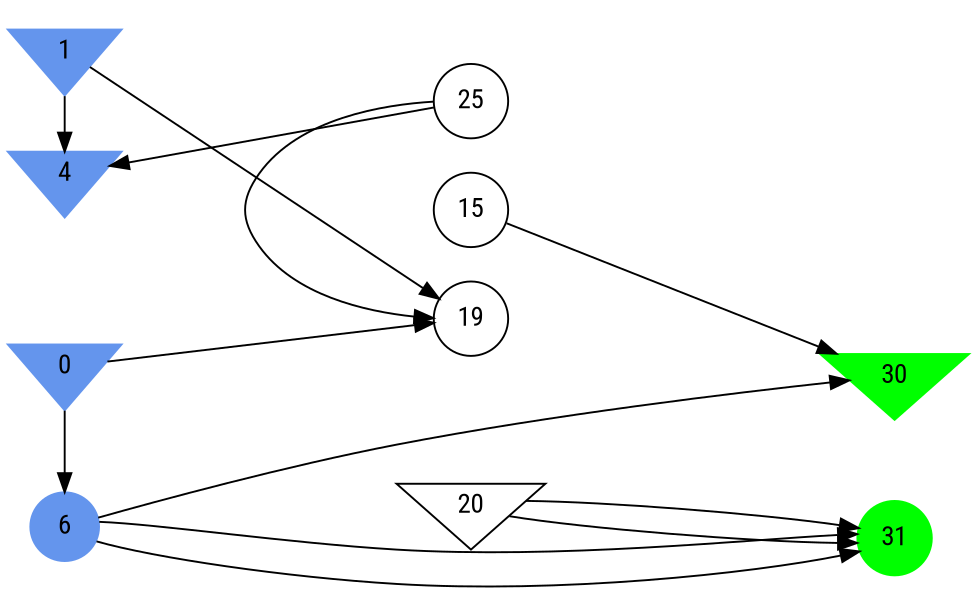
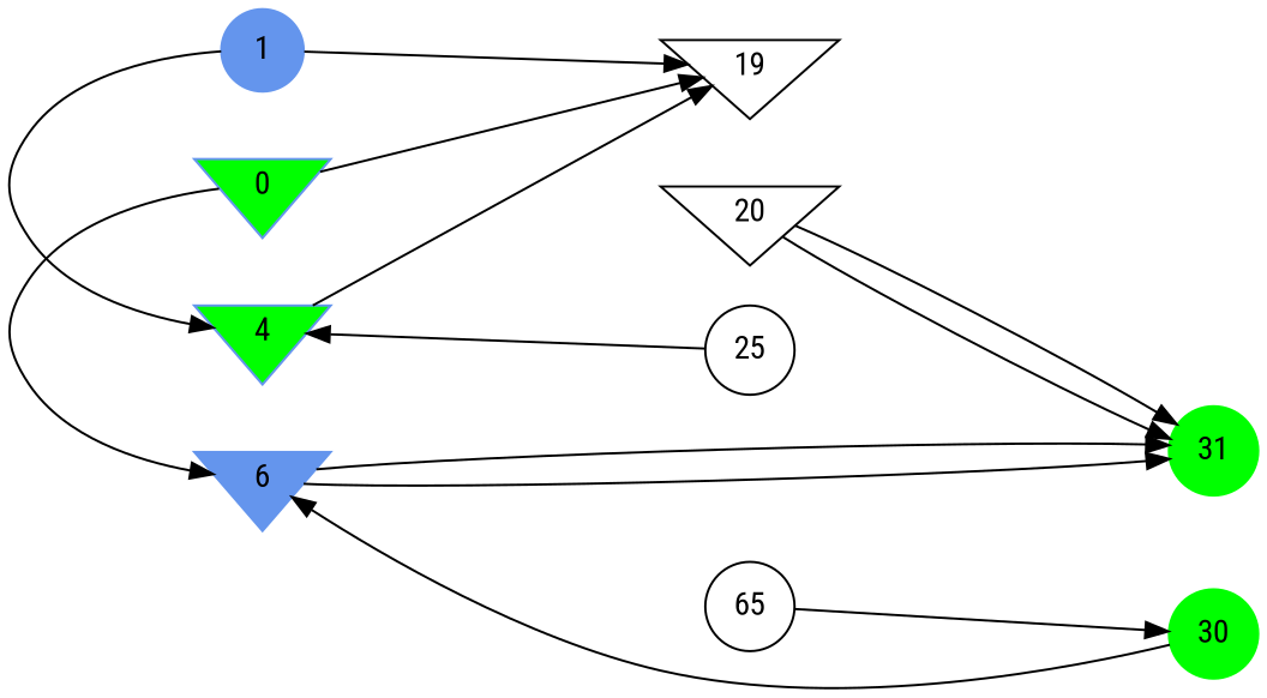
  digraph {
    fontname="Roboto Condensed"
    rankdir=LR
    ranksep=2.0
    node [color=cornflowerblue fontname="Roboto Condensed" shape=invtriangle style=filled]
    edge [fontname="Roboto Condensed"]
-   0
-   1
-   4
-   6 [shape=circle]
-   15 [color=black shape=circle style=""]
-   19 [color=black shape=circle style=""]
+   0 [fillcolor=green]
+   1 [shape=circle]
+   4 [fillcolor=green]
+   6
+   15 [color=black shape=circle label=65 style=""]
+   19 [color=black style=""]
    20 [color=black style=""]
    n8 [color=black label=25 shape=circle style=""]
-   30 [color=green]
+   30 [color=green shape=circle]
    31 [color=green shape=circle]
    subgraph sub_1 {
      rank=same
      0
      1
      4
      6
    }
    subgraph sub_2 {
      rank=same
      15
      19
      20
      n8
    }
    subgraph sub_3 {
      rank=same
      30
      31
    }
    0 -> 6
    0 -> 19
    1 -> 4
    1 -> 19
-   6 -> 30
+   30 -> 6
    6 -> 31
    6 -> 31
    15 -> 30
    20 -> 31
    20 -> 31
    n8 -> 4
-   n8 -> 19
+   4 -> 19
  }
